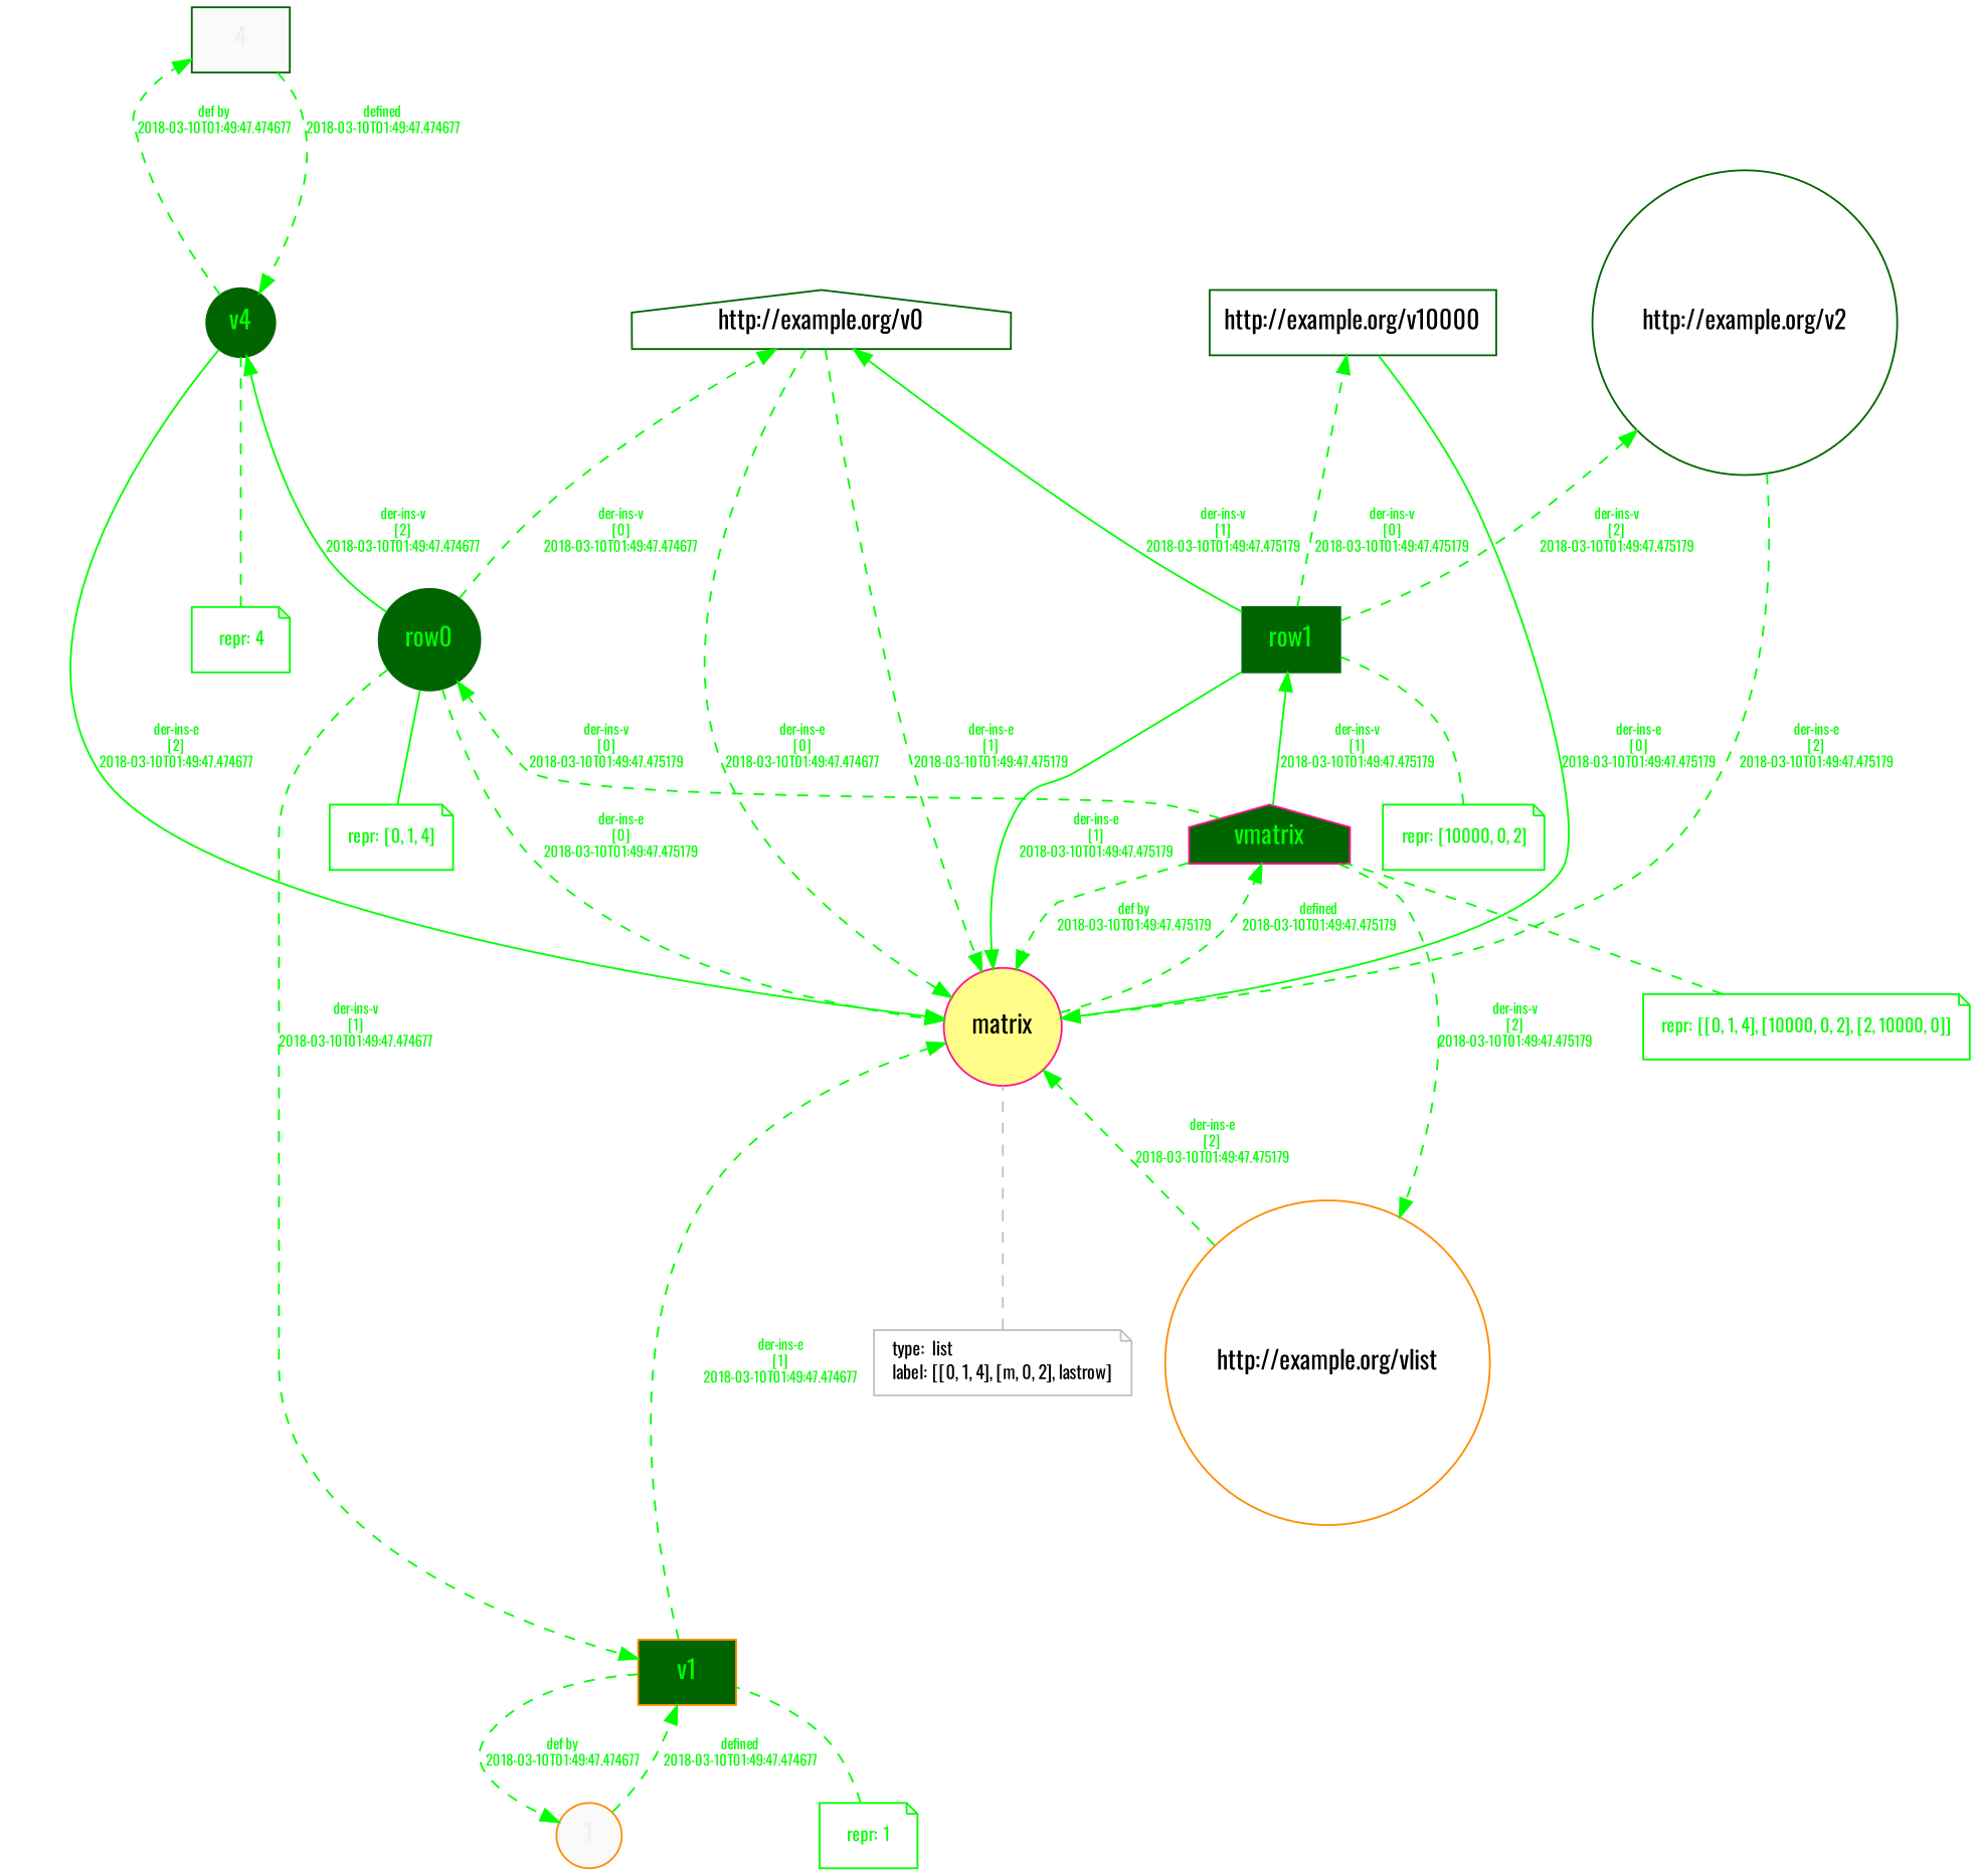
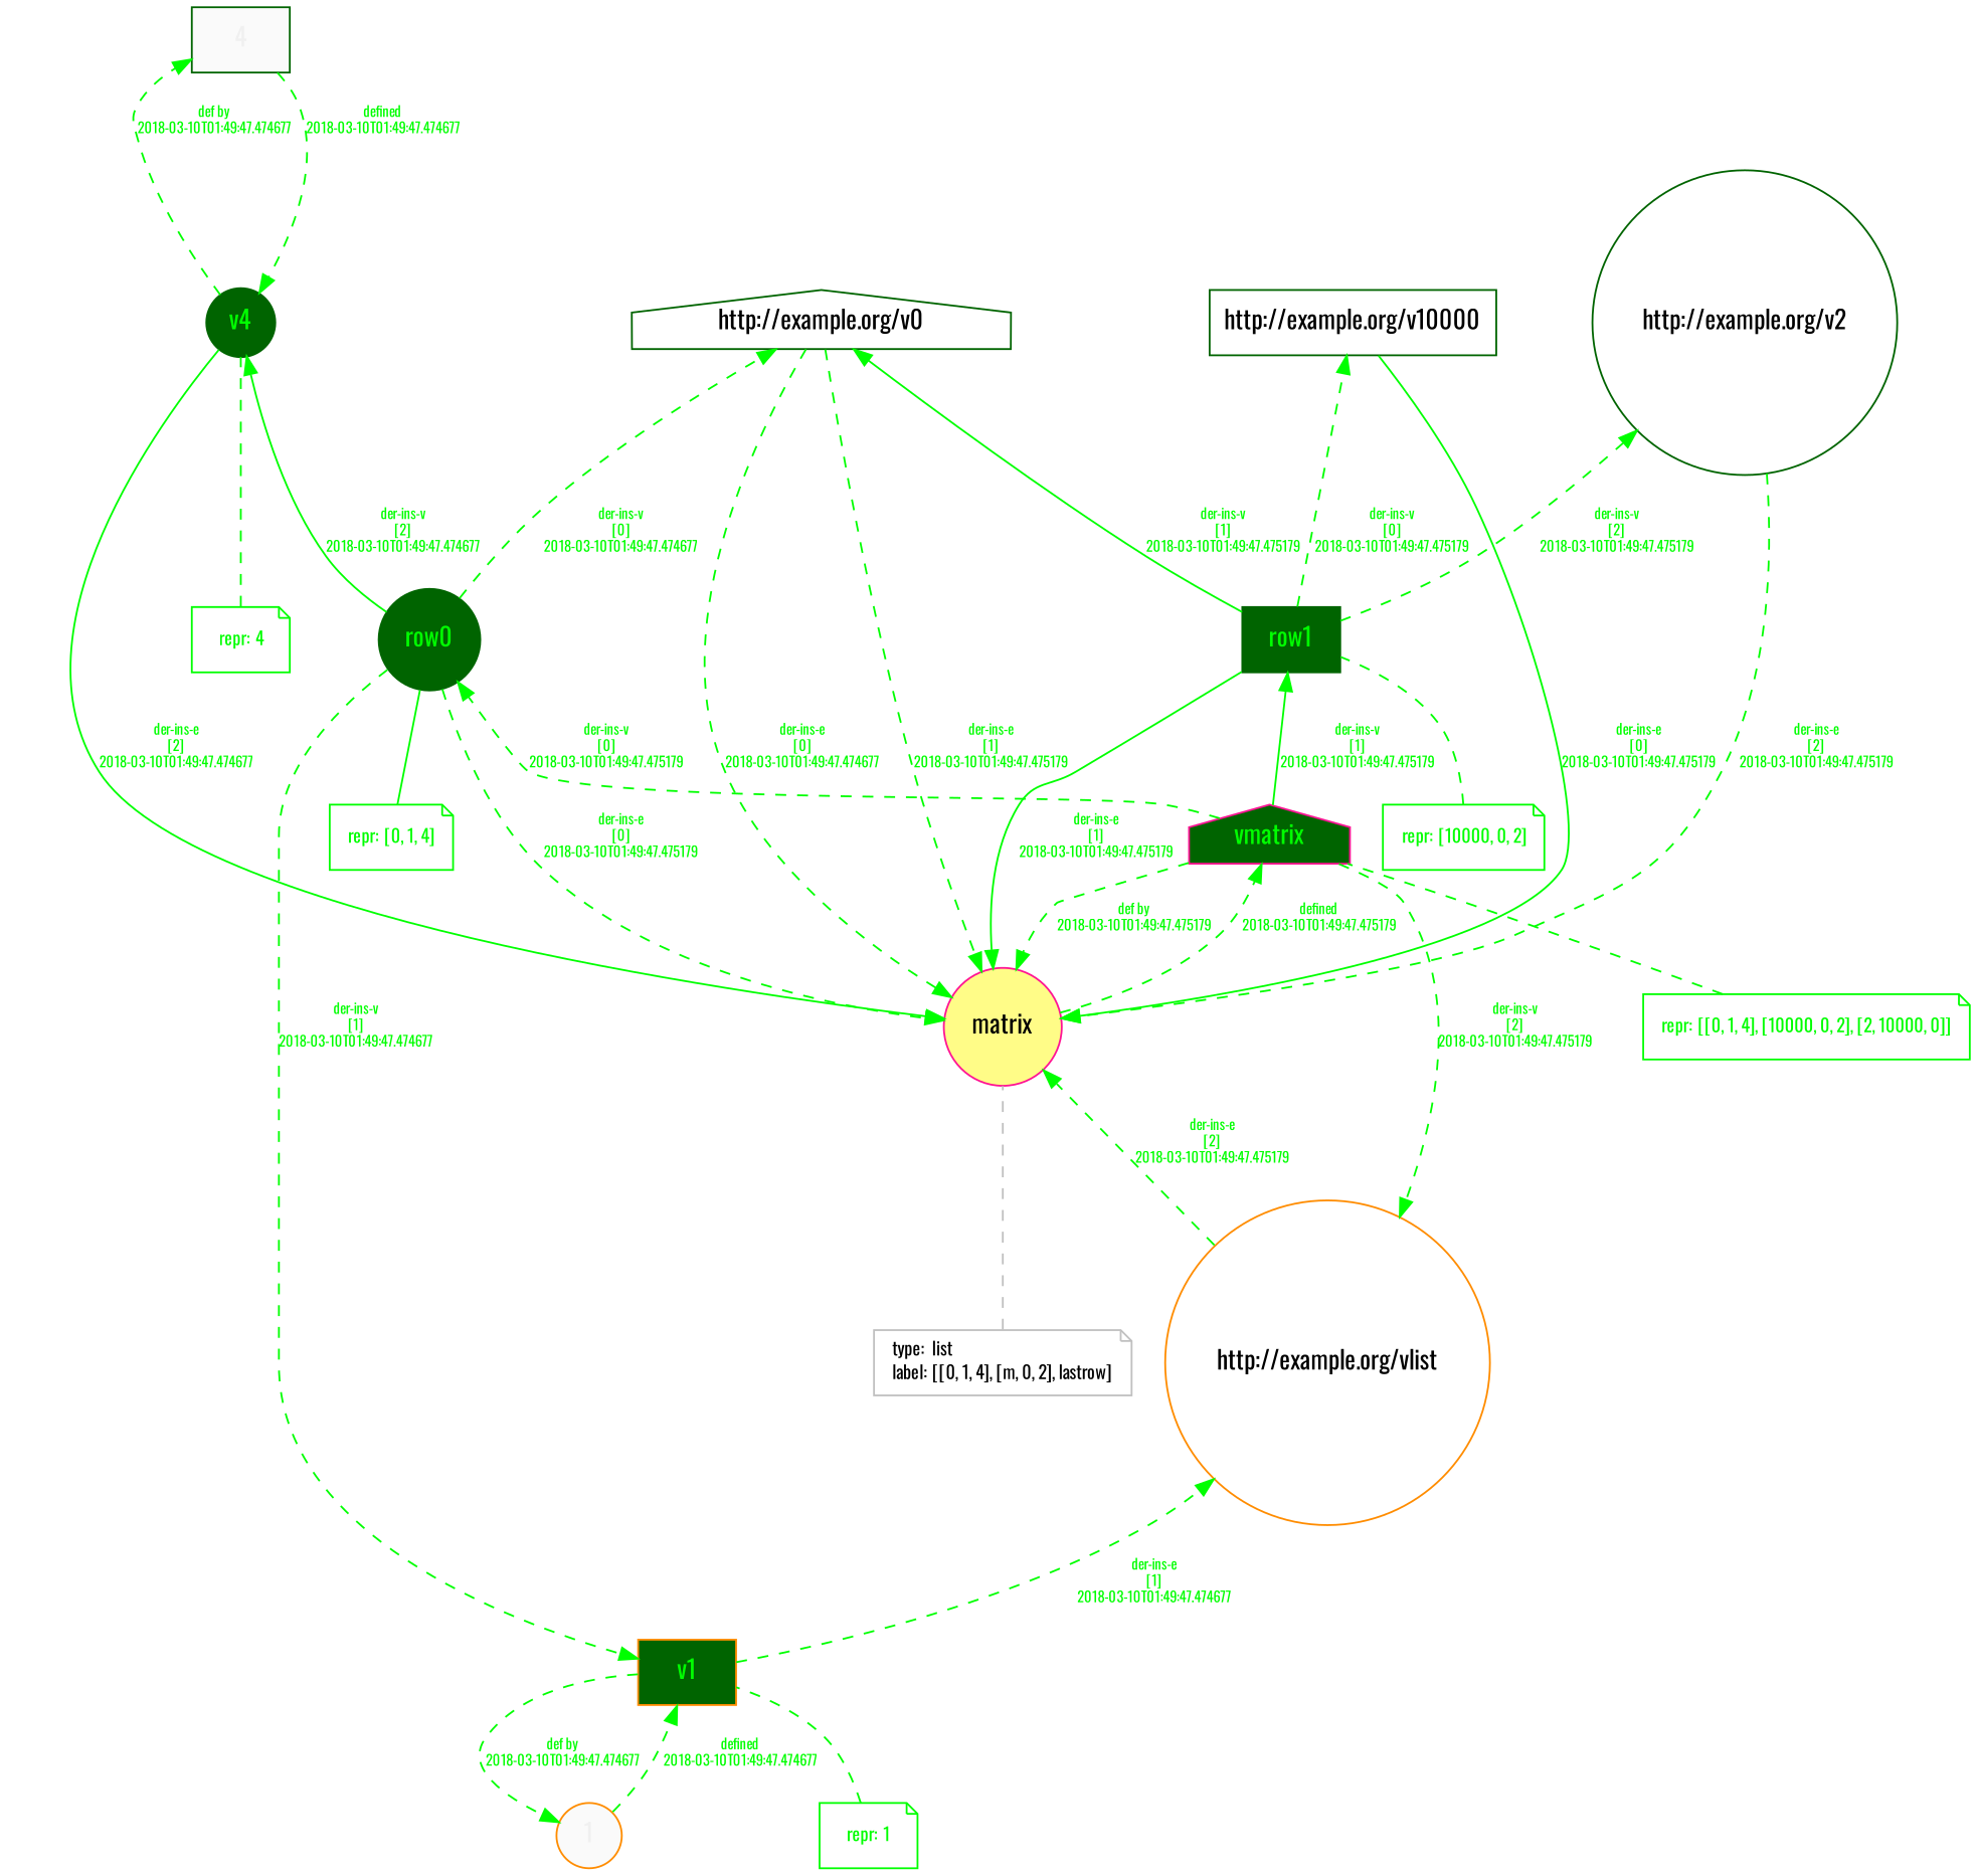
  digraph {
    fontname=Oswald
    rankdir=BT
    node [color=darkgreen fontcolor=green fontname=Oswald shape=circle]
    edge [angle=60.0 color=green distance=1.5 fontcolor=green fontname=Oswald fontsize=8 rotation=20 style=dashed]
    n1 [color=darkorange fillcolor="#FAFAFA" fontcolor="#F0F0F0" label=1 style=filled]
    n2 [color=darkorange fillcolor=darkgreen label=v1 shape=box style=filled]
    n3 [color=deeppink fillcolor="#FFFC87" label=matrix style=filled fontcolor=""]
    n4 [color=deeppink fillcolor=darkgreen label=vmatrix shape=house style=filled]
    n5 [color=green fontsize=10 label=<<TABLE cellpadding="0" border="0"> 	<TR> 	    <TD align="left">repr:</TD> 	    <TD align="left">1</TD> 	</TR> </TABLE>> shape=note]
    n6 [fillcolor="#FAFAFA" fontcolor="#F0F0F0" label=4 shape=box style=filled]
    n7 [fillcolor=darkgreen label=v4 style=filled]
    n8 [color=green fontsize=10 label=<<TABLE cellpadding="0" border="0"> 	<TR> 	    <TD align="left">repr:</TD> 	    <TD align="left">4</TD> 	</TR> </TABLE>> shape=note]
    n9 [fillcolor=darkgreen label=row0 style=filled]
    n10 [fillcolor=darkgreen label=row1 shape=box style=filled]
    "http://example.org/vlist" [color=darkorange fontcolor=""]
    n12 [color=gray fontcolor=black fontsize=10 label=<<TABLE cellpadding="0" border="0"> 	<TR> 	    <TD align="left">type:</TD> 	    <TD align="left">list</TD> 	</TR> 	<TR> 	    <TD align="left">label:</TD> 	    <TD align="left">[[0, 1, 4], [m, 0, 2], lastrow]</TD> 	</TR> </TABLE>> shape=note]
    "http://example.org/v0" [shape=house fontcolor=""]
    n14 [color=green fontsize=10 label=<<TABLE cellpadding="0" border="0"> 	<TR> 	    <TD align="left">repr:</TD> 	    <TD align="left">[0, 1, 4]</TD> 	</TR> </TABLE>> shape=note]
    "http://example.org/v10000" [shape=box fontcolor=""]
    "http://example.org/v2" [fontcolor=""]
    n17 [color=green fontsize=10 label=<<TABLE cellpadding="0" border="0"> 	<TR> 	    <TD align="left">repr:</TD> 	    <TD align="left">[10000, 0, 2]</TD> 	</TR> </TABLE>> shape=note]
    n18 [color=green fontsize=10 label=<<TABLE cellpadding="0" border="0"> 	<TR> 	    <TD align="left">repr:</TD> 	    <TD align="left">[[0, 1, 4], [10000, 0, 2], [2, 10000, 0]]</TD> 	</TR> </TABLE>> shape=note]
    n1 -> n2 [label="defined\n2018-03-10T01:49:47.474677"]
    n2 -> n1 [label="def by\n2018-03-10T01:49:47.474677"]
-   n2 -> n3 [label="der-ins-e\n[1]\n2018-03-10T01:49:47.474677"]
+   n2 -> "http://example.org/vlist" [label="der-ins-e\n[1]\n2018-03-10T01:49:47.474677"]
    n3 -> n4 [label="defined\n2018-03-10T01:49:47.475179"]
    n4 -> n3 [label="def by\n2018-03-10T01:49:47.475179"]
    n4 -> n9 [label="der-ins-v\n[0]\n2018-03-10T01:49:47.475179"]
    n4 -> n10 [label="der-ins-v\n[1]\n2018-03-10T01:49:47.475179" style=solid]
    n4 -> "http://example.org/vlist" [label="der-ins-v\n[2]\n2018-03-10T01:49:47.475179"]
    n5 -> n2 [arrowhead=none angle="" distance="" fontsize="" rotation=""]
    n6 -> n7 [label="defined\n2018-03-10T01:49:47.474677"]
    n7 -> n3 [label="der-ins-e\n[2]\n2018-03-10T01:49:47.474677" style=solid]
    n7 -> n6 [label="def by\n2018-03-10T01:49:47.474677"]
    n8 -> n7 [arrowhead=none angle="" distance="" fontsize="" rotation=""]
    n9 -> n2 [label="der-ins-v\n[1]\n2018-03-10T01:49:47.474677"]
    n9 -> n3 [label="der-ins-e\n[0]\n2018-03-10T01:49:47.475179"]
    n9 -> n7 [label="der-ins-v\n[2]\n2018-03-10T01:49:47.474677" style=solid]
    n9 -> "http://example.org/v0" [label="der-ins-v\n[0]\n2018-03-10T01:49:47.474677"]
    n10 -> n3 [label="der-ins-e\n[1]\n2018-03-10T01:49:47.475179" style=solid]
    n10 -> "http://example.org/v0" [label="der-ins-v\n[1]\n2018-03-10T01:49:47.475179" style=solid]
    n10 -> "http://example.org/v10000" [label="der-ins-v\n[0]\n2018-03-10T01:49:47.475179"]
    n10 -> "http://example.org/v2" [label="der-ins-v\n[2]\n2018-03-10T01:49:47.475179"]
    "http://example.org/vlist" -> n3 [label="der-ins-e\n[2]\n2018-03-10T01:49:47.475179"]
    n12 -> n3 [arrowhead=none color=gray angle="" distance="" fontcolor="" fontsize="" rotation=""]
    "http://example.org/v0" -> n3 [label="der-ins-e\n[0]\n2018-03-10T01:49:47.474677"]
    "http://example.org/v0" -> n3 [label="der-ins-e\n[1]\n2018-03-10T01:49:47.475179"]
    n14 -> n9 [arrowhead=none style=solid angle="" distance="" fontsize="" rotation=""]
    "http://example.org/v10000" -> n3 [label="der-ins-e\n[0]\n2018-03-10T01:49:47.475179" style=solid]
    "http://example.org/v2" -> n3 [label="der-ins-e\n[2]\n2018-03-10T01:49:47.475179"]
    n17 -> n10 [arrowhead=none angle="" distance="" fontsize="" rotation=""]
    n18 -> n4 [arrowhead=none angle="" distance="" fontsize="" rotation=""]
  }
